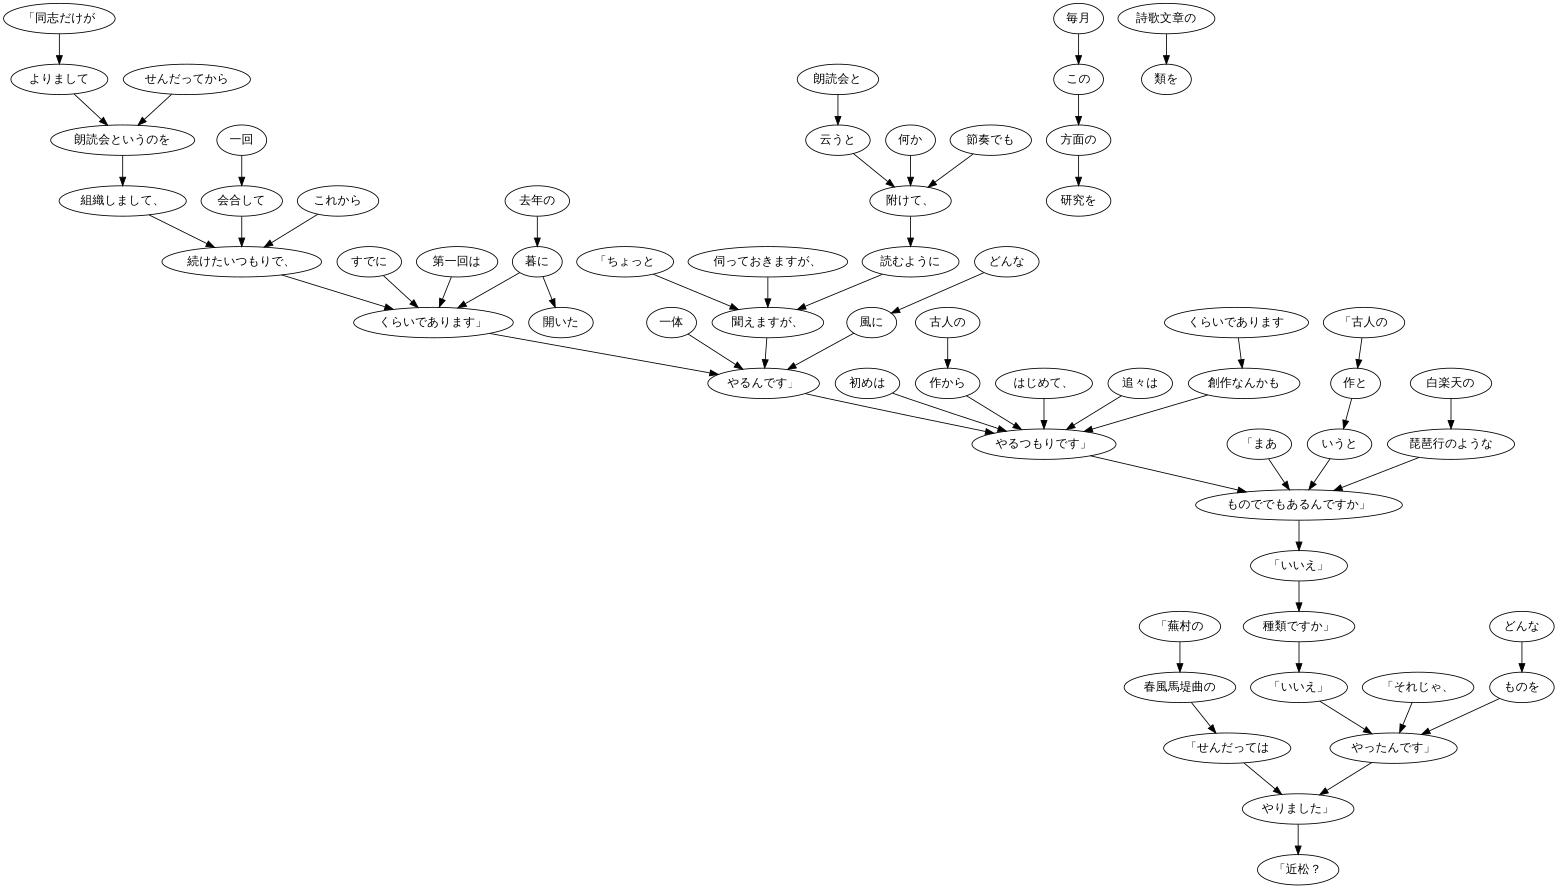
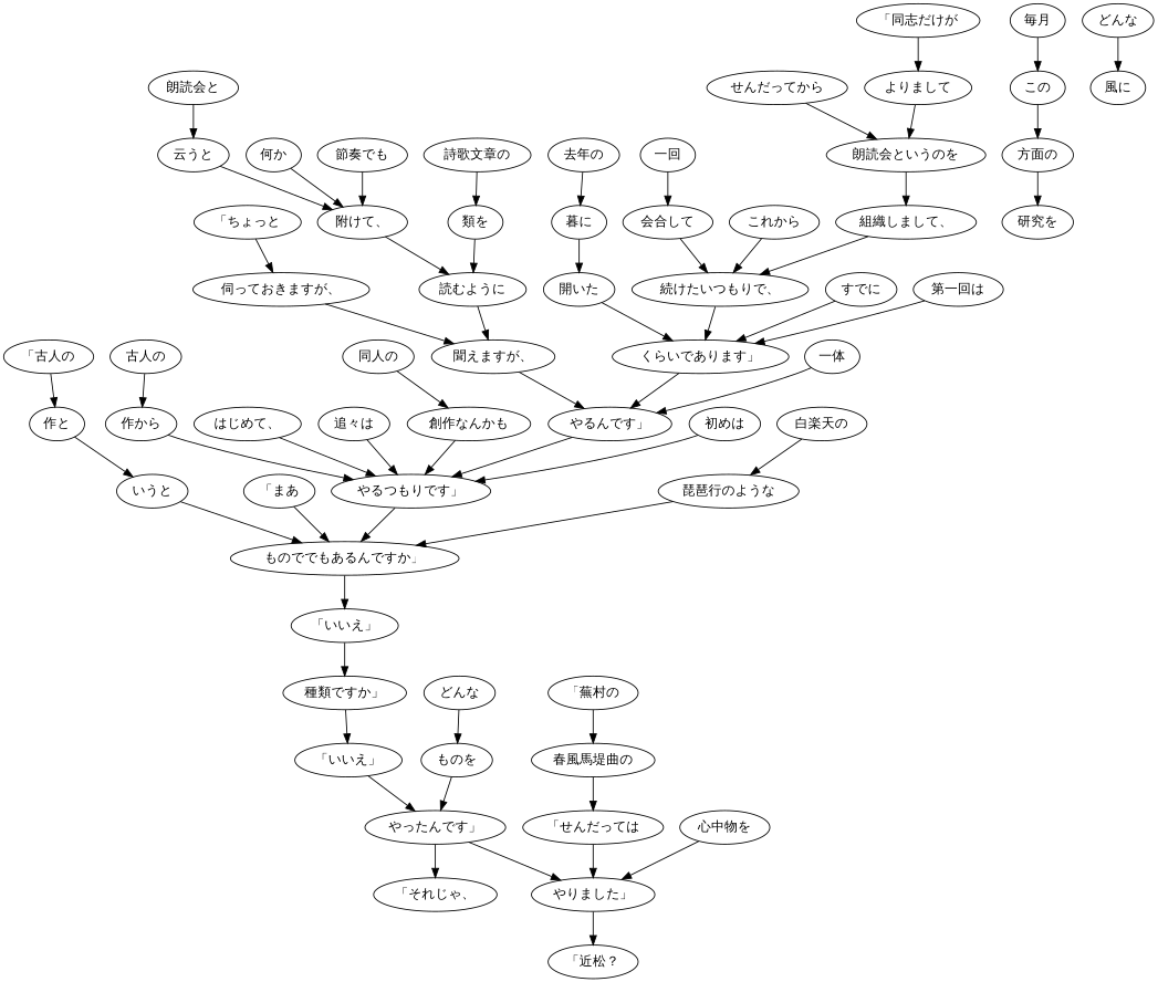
  digraph {
    fontname=Roboto
    node [fontname=Roboto]
    edge [fontname=Roboto]
    n1 [label="「同志だけが"]
    n2 [label="よりまして"]
    n3 [label="朗読会というのを"]
    n4 [label="組織しまして、"]
    n5 [label="せんだってから"]
    n6 [label="続けたいつもりで、"]
    n7 [label="くらいであります」"]
    n8 [label="毎月"]
    n9 [label="この"]
    n10 [label="一回"]
    n11 [label="会合して"]
    n12 [label="方面の"]
    n13 [label="研究を"]
    n14 [label="これから"]
    n15 [label="やるんです」"]
    n16 [label="すでに"]
    n17 [label="第一回は"]
    n18 [label="去年の"]
    n19 [label="暮に"]
    n20 [label="開いた"]
    n21 [label="やるつもりです」"]
    n22 [label="「ちょっと"]
    n23 [label="伺っておきますが、"]
    n24 [label="聞えますが、"]
    n25 [label="朗読会と"]
    n26 [label="云うと"]
    n27 [label="附けて、"]
    n28 [label="読むように"]
    n29 [label="何か"]
    n30 [label="節奏でも"]
    n31 [label="詩歌文章の"]
    n32 [label="類を"]
    n33 [label="一体"]
    n34 [label="どんな"]
    n35 [label="風に"]
    n36 [label="ものででもあるんですか」"]
    n37 [label="「まあ"]
    n38 [label="初めは"]
    n39 [label="古人の"]
    n40 [label="作から"]
    n41 [label="はじめて、"]
    n42 [label="追々は"]
-   n43 [label="くらいであります"]
+   n43 [label="同人の"]
    n44 [label="創作なんかも"]
    n45 [label="「いいえ」"]
    n46 [label="「古人の"]
    n47 [label="作と"]
    n48 [label="いうと"]
    n49 [label="白楽天の"]
    n50 [label="琵琶行のような"]
    n51 [label="種類ですか」"]
    n52 [label="「いいえ」"]
    n53 [label="「蕪村の"]
    n54 [label="春風馬堤曲の"]
    n55 [label="「せんだっては"]
    n56 [label="やったんです」"]
    n57 [label="やりました」"]
    n58 [label="「それじゃ、"]
    n59 [label="どんな"]
    n60 [label="ものを"]
    n61 [label="「近松？"]
+   n62 [label="心中物を"]
    n1 -> n2
    n2 -> n3
    n3 -> n4
    n4 -> n6
    n5 -> n3
    n6 -> n7
    n7 -> n15
    n8 -> n9
    n9 -> n12
    n10 -> n11
    n11 -> n6
    n12 -> n13
    n14 -> n6
    n15 -> n21
    n16 -> n7
    n17 -> n7
    n18 -> n19
    n19 -> n20
-   n19 -> n7
+   n20 -> n7
    n21 -> n36
-   n22 -> n24
+   n22 -> n23
    n23 -> n24
    n24 -> n15
    n25 -> n26
    n26 -> n27
    n27 -> n28
    n28 -> n24
    n29 -> n27
    n30 -> n27
    n31 -> n32
+   n32 -> n28
    n33 -> n15
    n34 -> n35
-   n35 -> n15
    n36 -> n45
    n37 -> n36
    n38 -> n21
    n39 -> n40
    n40 -> n21
    n41 -> n21
    n42 -> n21
    n43 -> n44
    n44 -> n21
    n45 -> n51
    n46 -> n47
    n47 -> n48
    n48 -> n36
    n49 -> n50
    n50 -> n36
    n51 -> n52
    n52 -> n56
    n53 -> n54
    n54 -> n55
    n55 -> n57
    n56 -> n57
    n57 -> n61
-   n58 -> n56
+   n56 -> n58
    n59 -> n60
    n60 -> n56
+   n62 -> n57
  }
